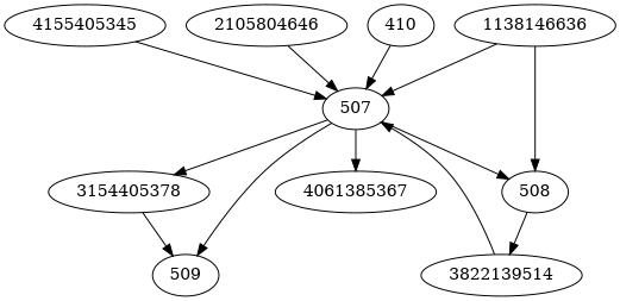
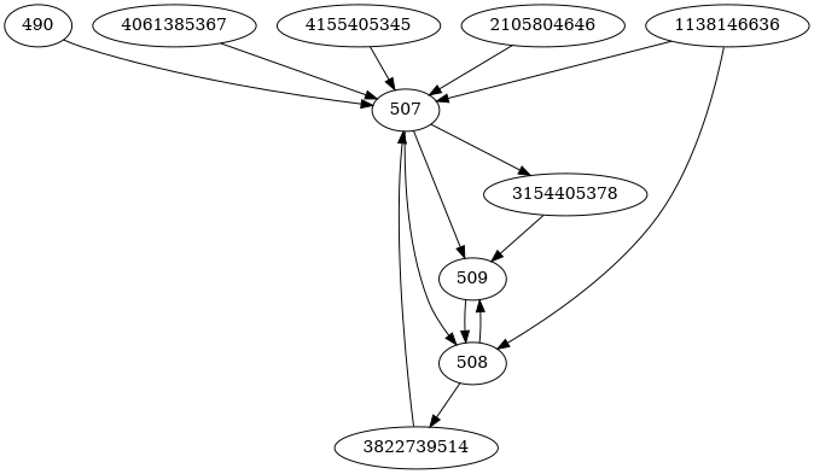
  strict digraph {
    n1 [label=4155405345]
    507
    n3 [label=3154405378]
    509
    508
    n6 [label=2105804646]
-   490 [label=410]
+   490
    n8 [label=1138146636]
-   3822739514 [label=3822139514]
+   3822739514
    4061385367
    n1 -> 507
    507 -> n3
    507 -> 509
    507 -> 508
    n3 -> 509
+   509 -> 508
+   508 -> 509
    508 -> 3822739514
    n6 -> 507
    490 -> 507
    n8 -> 507
    n8 -> 508
    3822739514 -> 507
-   507 -> 4061385367
+   4061385367 -> 507
  }
